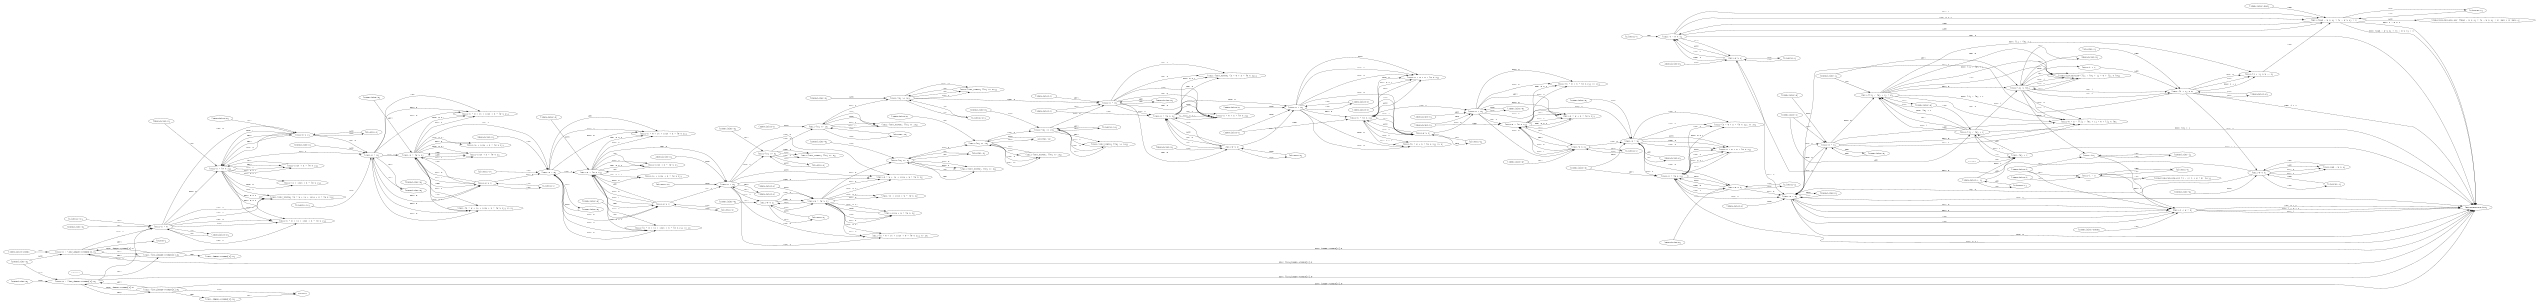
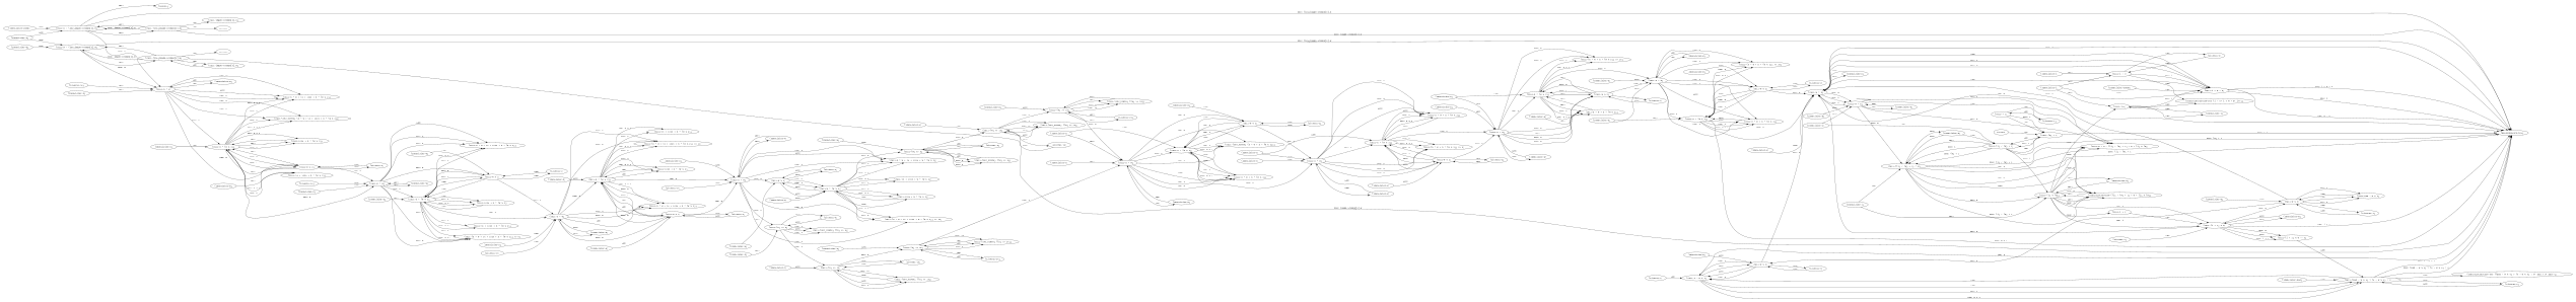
  digraph {
    fontname="Courier Prime"
    rankdir=LR
    node [fontname="Courier Prime"]
    edge [fontname="Courier Prime"]
    n1 [label="(Call,4 - w % 4)"]
    n2 [label="(Call,w % 4)"]
    n3 [label="(Call,(pad = w % 4) ? (4 - w % 4) : 0)"]
    n4 [label="(MethodReturn,int)"]
    n5 [label="(Call,w * h)"]
    n6 [label="(Literal,4)"]
    n7 [label="(ControlStructure,for ((pad = w % 4) ? (4 - w % 4) : 0; pad > 0; pad--))"]
    n8 [label="(Literal,0)"]
    n9 [label="(Call,i < w * h)"]
    n10 [label="(Call,w * h)"]
    n11 [label="(Identifier,h)"]
    n12 [label="(Call,w % 4)"]
    n13 [label="(Literal,4)"]
    n14 [label="(Call,pad = w % 4)"]
    n15 [label="(Call,(i + 1) % w)"]
    n16 [label="(Identifier,w)"]
    n17 [label="(Call,(i + 1) % w == 0)"]
    n18 [label="(Call,(i) % (w))"]
    n19 [label="(Call,i++)"]
    n20 [label="(ControlStructure,((i) / (w) + 1) * w + (i) % (w))"]
    n21 [label="(Call,w * h - ((i) / (w) + 1) * w + (i) % (w))"]
    n22 [label="(Call,i + 1)"]
    n23 [label="(Identifier,w)"]
    n24 [label="(ControlStructure,for (i = 0; i < w * h; i++))"]
    n25 [label="(Identifier,i)"]
    n26 [label="(Call,(i) / (w) + 1)"]
    n27 [label="(Call,(w) + 1)"]
    n28 [label="(Call,((i) / (w) + 1) * w)"]
    n29 [label="(Identifier,w)"]
    n30 [label="(Call,i = 0)"]
    n31 [label="(Literal,0)"]
    n32 [label="(Identifier,h)"]
    n33 [label="(Call,w % 2)"]
    n34 [label="(Call,h * (w % 2))"]
    n35 [label="(Literal,2)"]
    n36 [label="(Call,(h * w + h * (w % 2)) >> 24)"]
    n37 [label="(Call,h * w + h * (w % 2))"]
    n38 [label="(Call,h * w)"]
    n39 [label="(Identifier,w)"]
    n40 [label="(Call,h * (w % 2))"]
    n41 [label="(Call,w % 2)"]
    n42 [label="(Call,h * w + h * (w % 2))"]
    n43 [label="(Call,(h * w + h * (w % 2)) >> 16)"]
    n44 [label="(Literal,2)"]
    n45 [label="(Call,h * w)"]
    n46 [label="(Identifier,w)"]
    n47 [label="(Call,h * (w % 2))"]
    n48 [label="(Call,w % 2)"]
    n49 [label="(Call,(h * w + h * (w % 2)) >> 8)"]
    n50 [label="(Call,h * w + h * (w % 2))"]
    n51 [label="(Literal,2)"]
    n52 [label="(Call,h * w)"]
    n53 [label="(Identifier,w)"]
    n54 [label="(Call,h * (w % 2))"]
    n55 [label="(Call,w % 2)"]
    n56 [label="(Call,h * w + h * (w % 2))"]
    n57 [label="(Call,(OPJ_UINT8) (h * w + h * (w % 2)))"]
    n58 [label="(Literal,2)"]
    n59 [label="(Call,h * w)"]
    n60 [label="(Identifier,w)"]
    n61 [label="(Call,(h) >> 24)"]
    n62 [label="(Call,(OPJ_UINT8) ((h) >> 24))"]
    n63 [label="(Literal,24)"]
    n64 [label="(Call,(h) >> 16)"]
    n65 [label="(Call,(OPJ_UINT8) ((h) >> 16))"]
    n66 [label="(Literal,16)"]
    n67 [label="(Call,(h) >> 8)"]
    n68 [label="(Literal,8)"]
    n69 [label="(Call,(OPJ_UINT8) ((h) >> 8))"]
    n70 [label="(Call,h * w)"]
    n71 [label="(Call,w % 2)"]
    n72 [label="(Call,h * w + 54 + 1024 + w * (w % 2))"]
    n73 [label="(Identifier,w)"]
    n74 [label="(Call,(h * w + 54 + 1024 + w * (w % 2)) >> 24)"]
    n75 [label="(Call,w * (w % 2))"]
    n76 [label="(Literal,2)"]
    n77 [label="(Call,h * (w % 2))"]
    n78 [label="(Call,w % 2)"]
    n79 [label="(Call,54 + 1024 + h * (w % 2))"]
    n80 [label="(Call,(h * w + 54 + 1024 + h * (w % 2)) >> 16)"]
    n81 [label="(Call,h * w + 54 + 1024 + h * (w % 2))"]
    n82 [label="(Call,1024 + h * (w % 2))"]
    n83 [label="(Literal,2)"]
    n84 [label="(Call,h * w)"]
    n85 [label="(Identifier,w)"]
    n86 [label="(Call,h * (w % 2))"]
    n87 [label="(Call,w % 2)"]
    n88 [label="(Call,(h * w + 54 + 1024 + h * (w % 2)) >> 8)"]
    n89 [label="(Call,1024 + h * (w % 2))"]
    n90 [label="(Call,h * w + 54 + 1024 + h * (w % 2))"]
    n91 [label="(Call,54 + 1024 + h * (w % 2))"]
    n92 [label="(Literal,2)"]
    n93 [label="(Call,h * w)"]
    n94 [label="(Identifier,w)"]
    n95 [label="(Call,h * (w % 2))"]
    n96 [label="(Call,w % 2)"]
    n97 [label="(Call,1024 + h * (w % 2))"]
    n98 [label="(Call,h * w + 54 + 1024 + h * (w % 2))"]
    n99 [label="(Call,54 + 1024 + h * (w % 2))"]
    n100 [label="(Call,(OPJ_UINT8) (h * w + 54 + 1024 + h * (w % 2)))"]
    n101 [label="(Literal,2)"]
    n102 [label="(Call,h * w)"]
    n103 [label="(Identifier,w)"]
    n104 [label="(Call,h = (int)image->comps[0].h)"]
    n105 [label="(Call,(int)image->comps[0].h)"]
    n106 [label="(Block,)"]
    n107 [label="(Call,image->comps[0].h)"]
    n108 [label="(Call,w = (int)image->comps[0].w)"]
    n109 [label="(Call,(int)image->comps[0].w)"]
    n110 [label="(Call,image->comps[0].w)"]
    1001141
    n112 [label="(Call,(w) >> 24)"]
    n113 [label="(Literal,24)"]
    n114 [label="(Call,(OPJ_UINT8) ((w) >> 24))"]
    n115 [label="(Call,(w) >> 16)"]
    n116 [label="(Literal,16)"]
    n117 [label="(Call,(OPJ_UINT8) ((w) >> 16))"]
    n118 [label="(Call,(w) >> 8)"]
    n119 [label="(Literal,8)"]
    n120 [label="(Call,(OPJ_UINT8) ((w) >> 8))"]
    n121 [label="(Call,54 + 1024 + w * (w % 2))"]
    n122 [label="(Call,1024 + w * (w % 2))"]
-   n123 [label="(Identifier,+ 1)"]
+   n123 [label="(Call,+ 1)"]
    n124 [label="(Literal,1)"]
    n125 [label="(Identifier,w)"]
    n126 [label="(Identifier,pad)"]
    n127 [label="(Identifier,w)"]
    n128 [label="(Identifier,w)"]
    n129 [label="(Identifier,fdest)"]
    n130 [label="(Identifier,h)"]
    n131 [label="(Identifier,w)"]
    n132 [label="(Identifier,w)"]
    n133 [label="(Identifier,h)"]
    n134 [label="(Identifier,h)"]
    n135 [label="(Identifier,w)"]
    n136 [label="(Identifier,h)"]
    n137 [label="(Identifier,h)"]
    n138 [label="(Identifier,h)"]
    n139 [label="(Identifier,h)"]
    n140 [label="(Identifier,w)"]
    n141 [label="(Identifier,h)"]
    n142 [label="(Literal,0)"]
    n143 [label="(Identifier,h)"]
    n144 [label="(Identifier,h)"]
    n145 [label="(Identifier,i)"]
    n146 [label="(Identifier,i)"]
    n147 [label="(Identifier,w)"]
    n148 [label="(Identifier,w)"]
    n149 [label="(Literal,54)"]
    n150 [label="(Identifier,i)"]
    n151 [label="(Identifier,h)"]
    n152 [label="(Identifier,h)"]
    n153 [label="(Literal,54)"]
    n154 [label="(Identifier,h)"]
    n155 [label="(Identifier,h)"]
    n156 [label="(Identifier,w)"]
    n157 [label="(Identifier,w)"]
    n158 [label="(Identifier,h)"]
    n159 [label="(Identifier,h)"]
    n160 [label="(Identifier,h)"]
    n161 [label="(Identifier,h)"]
    n162 [label="(Literal,4)"]
    n163 [label="(Literal,54)"]
    n164 [label="(Identifier,w)"]
    n165 [label="(Identifier,h)"]
    n166 [label="(Identifier,w)"]
    n167 [label="(Identifier,w)"]
    n168 [label="(Identifier,w)"]
    n169 [label="(Identifier,w)"]
    n170 [label="(Identifier,i)"]
    n171 [label="(Identifier,w)"]
    n172 [label="(Identifier,fdest)"]
    n173 [label="(Literal,54)"]
    1001152
    1001645
    n1 -> n2 [label="CFG: "]
    n1 -> n3 [label="AST: "]
    n1 -> n3 [label="DDG: 4"]
    n1 -> n3 [label="DDG: w % 4"]
    n1 -> n4 [label="DDG: 8"]
    n2 -> n1 [label="AST: "]
    n2 -> n1 [label="DDG: w"]
    n2 -> n1 [label="DDG: 4"]
    n2 -> n5 [label="DDG: w"]
    n2 -> n6 [label="CFG: "]
    n3 -> n1 [label="CFG: "]
    n3 -> n4 [label="DDG: 4 - w % 4"]
    n3 -> n4 [label="DDG: (pad = w % 4) ? (4 - w % 4) : 0"]
    n3 -> n7 [label="AST: "]
    n3 -> n8 [label="CFG: "]
    n5 -> n4 [label="DDG: h"]
    n5 -> n4 [label="DDG: w"]
    n5 -> n9 [label="AST: "]
    n5 -> n9 [label="DDG: w"]
    n5 -> n9 [label="DDG: h"]
    n5 -> n10 [label="DDG: w"]
    n5 -> n10 [label="DDG: h"]
    n5 -> n11 [label="CFG: "]
    n6 -> n2 [label="AST: "]
    n8 -> n3 [label="AST: "]
    n9 -> n4 [label="DDG: w * h"]
    n9 -> n4 [label="DDG: i < w * h"]
    n9 -> n4 [label="DDG: i"]
    n9 -> n5 [label="CFG: "]
    n10 -> n5 [label="DDG: h"]
    n10 -> n21 [label="AST: "]
    n10 -> n21 [label="DDG: w"]
    n10 -> n21 [label="DDG: h"]
    n10 -> n28 [label="DDG: w"]
    n10 -> n32 [label="CFG: "]
    n11 -> n5 [label="AST: "]
    n12 -> n2 [label="DDG: w"]
    n12 -> n5 [label="DDG: w"]
    n12 -> n13 [label="CFG: "]
    n12 -> n14 [label="AST: "]
    n12 -> n14 [label="DDG: w"]
    n12 -> n14 [label="DDG: 4"]
    n13 -> n12 [label="AST: "]
    n14 -> n12 [label="CFG: "]
    n15 -> n4 [label="DDG: i + 5"]
    n15 -> n5 [label="DDG: w"]
    n15 -> n12 [label="DDG: w"]
    n15 -> n16 [label="CFG: "]
    n15 -> n17 [label="AST: "]
    n15 -> n17 [label="DDG: i + 1"]
    n15 -> n17 [label="DDG: w"]
    n16 -> n15 [label="AST: "]
    n17 -> n3 [label="AST: "]
    n18 -> n15 [label="DDG: i"]
    n18 -> n15 [label="DDG: w"]
    n18 -> n19 [label="DDG: i"]
    n18 -> n20 [label="AST: "]
    n18 -> n20 [label="DDG: i"]
    n18 -> n20 [label="DDG: w"]
    n18 -> n21 [label="DDG: i"]
    n18 -> n21 [label="DDG: w"]
    n18 -> n22 [label="DDG: i"]
    n18 -> n23 [label="CFG: "]
    n19 -> n9 [label="DDG: i"]
+   n19 -> n24 [label="AST: "]
    n19 -> n25 [label="CFG: "]
    n20 -> n18 [label="CFG: "]
    n22 -> n15 [label="AST: "]
    n23 -> n18 [label="AST: "]
    n25 -> n19 [label="AST: "]
    n26 -> n4 [label="DDG: (w) + 1"]
    n26 -> n18 [label="DDG: i"]
    n26 -> n27 [label="CFG: "]
    n26 -> n28 [label="AST: "]
    n26 -> n28 [label="DDG: i"]
    n26 -> n28 [label="DDG: (w) + 1"]
    n27 -> n4 [label="DDG: + 1"]
    n27 -> n26 [label="AST: "]
    n27 -> n26 [label="DDG: + 1"]
-   n28 -> n17 [label="DDG: (i) / (w) + 1"]
+   n28 -> n4 [label="DDG: (i) / (w) + 1"]
    n28 -> n18 [label="DDG: w"]
    n28 -> n20 [label="AST: "]
    n28 -> n20 [label="DDG: (i) / (w) + 1"]
    n28 -> n20 [label="DDG: w"]
    n28 -> n21 [label="DDG: (i) / (w) + 1"]
    n28 -> n21 [label="DDG: w"]
    n28 -> n29 [label="CFG: "]
    n29 -> n26 [label="CFG: "]
    n29 -> n28 [label="AST: "]
    n30 -> n9 [label="DDG: i"]
    n30 -> n24 [label="AST: "]
    n30 -> n31 [label="CFG: "]
    n31 -> n30 [label="AST: "]
    n32 -> n10 [label="AST: "]
    n33 -> n5 [label="DDG: w"]
    n33 -> n34 [label="AST: "]
    n33 -> n34 [label="DDG: w"]
    n33 -> n34 [label="DDG: 2"]
    n33 -> n35 [label="CFG: "]
    n34 -> n4 [label="DDG: w % 2"]
    n34 -> n5 [label="DDG: h"]
    n34 -> n33 [label="CFG: "]
    n34 -> n36 [label="DDG: h"]
    n34 -> n36 [label="DDG: w % 2"]
    n34 -> n37 [label="AST: "]
    n34 -> n37 [label="DDG: h"]
    n34 -> n37 [label="DDG: w % 2"]
    n35 -> n33 [label="AST: "]
    n37 -> n34 [label="CFG: "]
    n38 -> n33 [label="DDG: w"]
    n38 -> n34 [label="DDG: h"]
    n38 -> n36 [label="DDG: h"]
    n38 -> n36 [label="DDG: w"]
    n38 -> n37 [label="AST: "]
    n38 -> n37 [label="DDG: h"]
    n38 -> n37 [label="DDG: w"]
    n38 -> n39 [label="CFG: "]
    n39 -> n38 [label="AST: "]
    n40 -> n38 [label="DDG: h"]
    n40 -> n41 [label="CFG: "]
    n40 -> n42 [label="AST: "]
    n40 -> n42 [label="DDG: h"]
    n40 -> n42 [label="DDG: w % 2"]
    n40 -> n43 [label="DDG: h"]
    n40 -> n43 [label="DDG: w % 2"]
    n41 -> n38 [label="DDG: w"]
    n41 -> n40 [label="AST: "]
    n41 -> n40 [label="DDG: w"]
    n41 -> n40 [label="DDG: 2"]
    n41 -> n44 [label="CFG: "]
    n42 -> n40 [label="CFG: "]
    n44 -> n41 [label="AST: "]
    n45 -> n40 [label="DDG: h"]
    n45 -> n41 [label="DDG: w"]
    n45 -> n42 [label="AST: "]
    n45 -> n42 [label="DDG: h"]
    n45 -> n42 [label="DDG: w"]
    n45 -> n43 [label="DDG: h"]
    n45 -> n43 [label="DDG: w"]
    n45 -> n46 [label="CFG: "]
    n46 -> n45 [label="AST: "]
    n47 -> n45 [label="DDG: h"]
    n47 -> n48 [label="CFG: "]
    n47 -> n49 [label="DDG: h"]
    n47 -> n49 [label="DDG: w % 2"]
    n47 -> n50 [label="AST: "]
    n47 -> n50 [label="DDG: h"]
    n47 -> n50 [label="DDG: w % 2"]
    n48 -> n45 [label="DDG: w"]
    n48 -> n47 [label="AST: "]
    n48 -> n47 [label="DDG: w"]
    n48 -> n47 [label="DDG: 2"]
    n48 -> n51 [label="CFG: "]
    n50 -> n47 [label="CFG: "]
    n51 -> n48 [label="AST: "]
    n52 -> n47 [label="DDG: h"]
    n52 -> n48 [label="DDG: w"]
    n52 -> n49 [label="DDG: h"]
    n52 -> n49 [label="DDG: w"]
    n52 -> n50 [label="AST: "]
    n52 -> n50 [label="DDG: h"]
    n52 -> n50 [label="DDG: w"]
    n52 -> n53 [label="CFG: "]
    n53 -> n52 [label="AST: "]
    n54 -> n52 [label="DDG: h"]
    n54 -> n55 [label="CFG: "]
    n54 -> n56 [label="AST: "]
    n54 -> n56 [label="DDG: h"]
    n54 -> n56 [label="DDG: w % 2"]
    n54 -> n57 [label="DDG: h"]
    n54 -> n57 [label="DDG: w % 2"]
    n55 -> n52 [label="DDG: w"]
    n55 -> n54 [label="AST: "]
    n55 -> n54 [label="DDG: w"]
    n55 -> n54 [label="DDG: 2"]
    n55 -> n58 [label="CFG: "]
    n56 -> n54 [label="CFG: "]
    n58 -> n55 [label="AST: "]
    n59 -> n54 [label="DDG: h"]
    n59 -> n55 [label="DDG: w"]
    n59 -> n56 [label="AST: "]
    n59 -> n56 [label="DDG: h"]
    n59 -> n56 [label="DDG: w"]
    n59 -> n57 [label="DDG: h"]
    n59 -> n57 [label="DDG: w"]
    n59 -> n60 [label="CFG: "]
    n60 -> n59 [label="AST: "]
    n61 -> n59 [label="DDG: h"]
    n61 -> n62 [label="AST: "]
    n61 -> n62 [label="DDG: h"]
    n61 -> n62 [label="DDG: 24"]
    n61 -> n63 [label="CFG: "]
    n62 -> n61 [label="CFG: "]
    n63 -> n61 [label="AST: "]
    n64 -> n61 [label="DDG: h"]
    n64 -> n65 [label="AST: "]
    n64 -> n65 [label="DDG: h"]
    n64 -> n65 [label="DDG: 16"]
    n64 -> n66 [label="CFG: "]
    n65 -> n64 [label="CFG: "]
    n66 -> n64 [label="AST: "]
    n67 -> n64 [label="DDG: h"]
    n67 -> n68 [label="CFG: "]
    n67 -> n69 [label="AST: "]
    n67 -> n69 [label="DDG: h"]
    n67 -> n69 [label="DDG: 8"]
    n68 -> n67 [label="AST: "]
    n70 -> n67 [label="DDG: h"]
    n70 -> n71 [label="DDG: w"]
    n70 -> n72 [label="AST: "]
    n70 -> n72 [label="DDG: h"]
    n70 -> n72 [label="DDG: w"]
    n70 -> n73 [label="CFG: "]
    n70 -> n74 [label="DDG: h"]
    n70 -> n74 [label="DDG: w"]
    n71 -> n75 [label="AST: "]
    n71 -> n75 [label="DDG: w"]
    n71 -> n75 [label="DDG: 2"]
    n71 -> n76 [label="CFG: "]
    n73 -> n70 [label="AST: "]
    n75 -> n71 [label="CFG: "]
    n75 -> n72 [label="DDG: w"]
    n75 -> n72 [label="DDG: w % 2"]
    n75 -> n74 [label="DDG: w"]
    n75 -> n74 [label="DDG: w % 2"]
    n75 -> n118 [label="DDG: w"]
    n75 -> n121 [label="DDG: w"]
    n75 -> n121 [label="DDG: w % 2"]
    n75 -> n122 [label="AST: "]
    n75 -> n122 [label="DDG: w"]
    n75 -> n122 [label="DDG: w % 2"]
    n76 -> n71 [label="AST: "]
    n77 -> n70 [label="DDG: h"]
    n77 -> n78 [label="CFG: "]
    n77 -> n79 [label="DDG: h"]
    n77 -> n79 [label="DDG: w % 2"]
    n77 -> n80 [label="DDG: h"]
    n77 -> n80 [label="DDG: w % 2"]
    n77 -> n81 [label="DDG: h"]
    n77 -> n81 [label="DDG: w % 2"]
    n77 -> n82 [label="AST: "]
    n77 -> n82 [label="DDG: h"]
    n77 -> n82 [label="DDG: w % 2"]
    n78 -> n70 [label="DDG: w"]
    n78 -> n77 [label="AST: "]
    n78 -> n77 [label="DDG: w"]
    n78 -> n77 [label="DDG: 2"]
    n78 -> n83 [label="CFG: "]
    n82 -> n77 [label="CFG: "]
    n83 -> n78 [label="AST: "]
    n84 -> n77 [label="DDG: h"]
    n84 -> n78 [label="DDG: w"]
    n84 -> n80 [label="DDG: h"]
    n84 -> n80 [label="DDG: w"]
    n84 -> n81 [label="AST: "]
    n84 -> n81 [label="DDG: h"]
    n84 -> n81 [label="DDG: w"]
    n84 -> n85 [label="CFG: "]
    n85 -> n84 [label="AST: "]
    n86 -> n84 [label="DDG: h"]
    n86 -> n87 [label="CFG: "]
    n86 -> n88 [label="DDG: h"]
    n86 -> n88 [label="DDG: w % 2"]
    n86 -> n89 [label="AST: "]
    n86 -> n89 [label="DDG: h"]
    n86 -> n89 [label="DDG: w % 2"]
    n86 -> n90 [label="DDG: h"]
    n86 -> n90 [label="DDG: w % 2"]
    n86 -> n91 [label="DDG: h"]
    n86 -> n91 [label="DDG: w % 2"]
    n87 -> n84 [label="DDG: w"]
    n87 -> n86 [label="AST: "]
    n87 -> n86 [label="DDG: w"]
    n87 -> n86 [label="DDG: 2"]
    n87 -> n92 [label="CFG: "]
    n89 -> n86 [label="CFG: "]
    n92 -> n87 [label="AST: "]
    n93 -> n86 [label="DDG: h"]
    n93 -> n87 [label="DDG: w"]
    n93 -> n88 [label="DDG: h"]
    n93 -> n88 [label="DDG: w"]
    n93 -> n90 [label="AST: "]
    n93 -> n90 [label="DDG: h"]
    n93 -> n90 [label="DDG: w"]
    n93 -> n94 [label="CFG: "]
    n94 -> n93 [label="AST: "]
    n95 -> n93 [label="DDG: h"]
    n95 -> n96 [label="CFG: "]
    n95 -> n97 [label="AST: "]
    n95 -> n97 [label="DDG: h"]
    n95 -> n97 [label="DDG: w % 2"]
    n95 -> n98 [label="DDG: h"]
    n95 -> n98 [label="DDG: w % 2"]
    n95 -> n99 [label="DDG: h"]
    n95 -> n99 [label="DDG: w % 2"]
    n95 -> n100 [label="DDG: h"]
    n95 -> n100 [label="DDG: w % 2"]
    n96 -> n93 [label="DDG: w"]
    n96 -> n95 [label="AST: "]
    n96 -> n95 [label="DDG: w"]
    n96 -> n95 [label="DDG: 2"]
    n96 -> n101 [label="CFG: "]
    n97 -> n95 [label="CFG: "]
    n101 -> n96 [label="AST: "]
    n102 -> n95 [label="DDG: h"]
    n102 -> n96 [label="DDG: w"]
    n102 -> n98 [label="AST: "]
    n102 -> n98 [label="DDG: h"]
    n102 -> n98 [label="DDG: w"]
    n102 -> n100 [label="DDG: h"]
    n102 -> n100 [label="DDG: w"]
    n102 -> n103 [label="CFG: "]
    n103 -> n102 [label="AST: "]
    n104 -> n4 [label="DDG: (int)image->comps[0].h"]
    n104 -> n102 [label="DDG: h"]
    n104 -> n105 [label="CFG: "]
    n104 -> n106 [label="AST: "]
    n105 -> n4 [label="DDG: image->comps[0].h"]
    n105 -> n104 [label="AST: "]
    n105 -> n104 [label="DDG: image->comps[0].h"]
    n105 -> n107 [label="CFG: "]
    n108 -> n4 [label="DDG: (int)image->comps[0].w"]
    n108 -> n102 [label="DDG: w"]
    n108 -> n109 [label="CFG: "]
    n109 -> n4 [label="DDG: image->comps[0].w"]
    n109 -> n108 [label="AST: "]
    n109 -> n108 [label="DDG: image->comps[0].w"]
    n109 -> n110 [label="CFG: "]
    n109 -> 1001141 [label="AST: "]
-   n110 -> 1001141 [label="AST: "]
+   n110 -> n109 [label="AST: "]
    n112 -> n59 [label="DDG: w"]
    n112 -> n113 [label="CFG: "]
    n112 -> n114 [label="AST: "]
    n112 -> n114 [label="DDG: w"]
    n112 -> n114 [label="DDG: 24"]
    n113 -> n112 [label="AST: "]
    n114 -> n112 [label="DDG: "]
    n115 -> n112 [label="DDG: w"]
    n115 -> n116 [label="CFG: "]
    n115 -> n117 [label="AST: "]
    n115 -> n117 [label="DDG: w"]
    n115 -> n117 [label="DDG: 16"]
    n116 -> n115 [label="AST: "]
    n117 -> n115 [label="CFG: "]
    n118 -> n115 [label="DDG: w"]
    n118 -> n119 [label="CFG: "]
    n118 -> n120 [label="AST: "]
    n118 -> n120 [label="DDG: w"]
    n118 -> n120 [label="DDG: 8"]
    n119 -> n118 [label="AST: "]
    n120 -> n118 [label="CFG: "]
    n122 -> n75 [label="CFG: "]
    n123 -> n27 [label="AST: "]
    n123 -> n27 [label="DDG: 1"]
    n123 -> n124 [label="CFG: "]
    n124 -> n123 [label="AST: "]
    n125 -> n108 [label="AST: "]
    n126 -> n3 [label="CFG: "]
    n127 -> n118 [label="AST: "]
    n128 -> n41 [label="AST: "]
    n129 -> n9 [label="CFG: "]
    n130 -> n52 [label="AST: "]
    n131 -> n2 [label="AST: "]
    n132 -> n87 [label="AST: "]
    n133 -> n61 [label="AST: "]
    n134 -> n86 [label="AST: "]
    n135 -> n75 [label="AST: "]
    n136 -> n95 [label="AST: "]
    n137 -> n104 [label="AST: "]
    n137 -> n108 [label="CFG: "]
    n138 -> n45 [label="AST: "]
    n139 -> n77 [label="AST: "]
    n140 -> n5 [label="AST: "]
    n141 -> n59 [label="AST: "]
    n142 -> n15 [label="CFG: "]
    n143 -> n34 [label="AST: "]
    n143 -> n38 [label="CFG: "]
    n144 -> n47 [label="AST: "]
    n144 -> n52 [label="CFG: "]
    n145 -> n30 [label="AST: "]
    n146 -> n18 [label="AST: "]
    n146 -> n28 [label="CFG: "]
    n147 -> n10 [label="AST: "]
    n148 -> n33 [label="AST: "]
    n149 -> n93 [label="CFG: "]
    n150 -> n9 [label="AST: "]
    n150 -> n19 [label="CFG: "]
    n150 -> n30 [label="CFG: "]
    n151 -> n93 [label="AST: "]
    n152 -> n70 [label="AST: "]
    n153 -> n102 [label="CFG: "]
    n154 -> n38 [label="AST: "]
    n155 -> n102 [label="AST: "]
    n156 -> n96 [label="AST: "]
    n157 -> n78 [label="AST: "]
    n158 -> n54 [label="AST: "]
    n158 -> n59 [label="CFG: "]
    n159 -> n40 [label="AST: "]
    n159 -> n45 [label="CFG: "]
    n160 -> n67 [label="AST: "]
    n161 -> n84 [label="AST: "]
    n162 -> n1 [label="AST: "]
    n163 -> n70 [label="CFG: "]
    n164 -> n48 [label="AST: "]
    n165 -> n64 [label="AST: "]
    n166 -> n115 [label="AST: "]
    n167 -> n55 [label="AST: "]
    n168 -> n112 [label="AST: "]
    n169 -> n71 [label="AST: "]
    n170 -> n10 [label="CFG: "]
    n170 -> n26 [label="AST: "]
    n171 -> n12 [label="AST: "]
    n172 -> n104 [label="CFG: "]
    n173 -> n84 [label="CFG: "]
-   1001152 -> n105 [label="AST: "]
+   n105 -> 1001152 [label="AST: "]
    1001645 -> n27 [label="DDG: "]
  }
